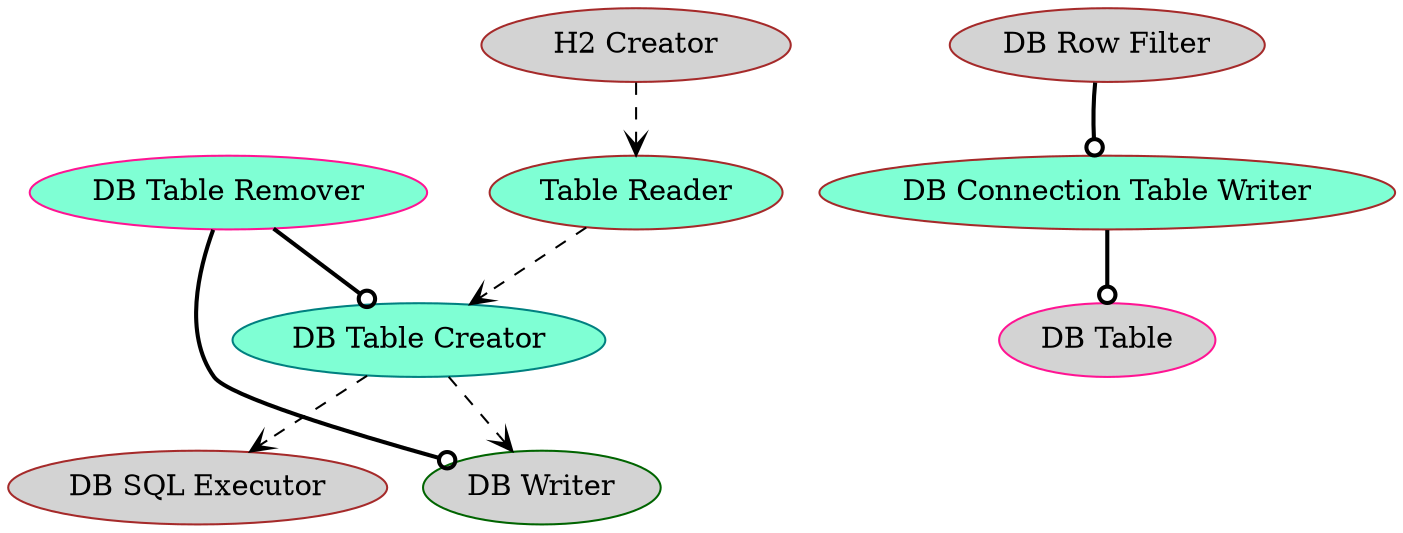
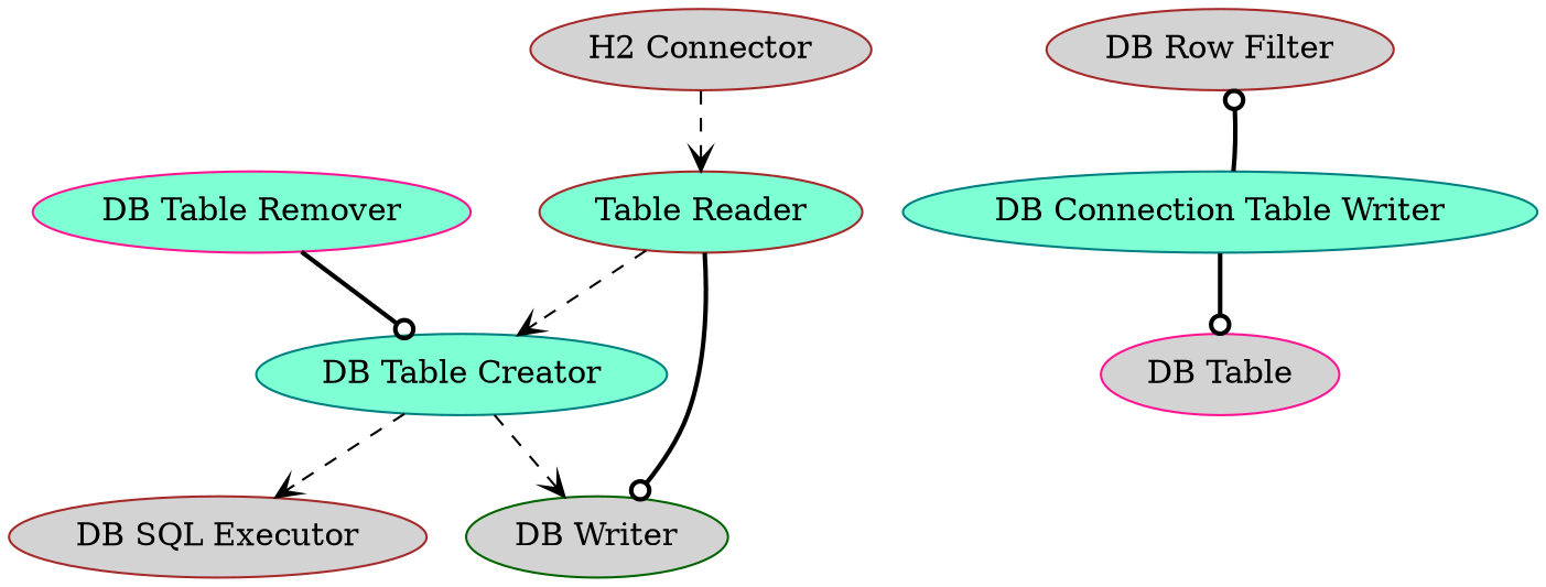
  digraph {
    rankdir=TB
    node [color=brown fillcolor=lightgrey style=filled]
    edge [arrowhead=vee style=dashed]
    n1 [fillcolor=aquamarine label="Table Reader"]
    n2 [color=teal fillcolor=aquamarine label="DB Table Creator"]
    n3 [color=darkgreen label="DB Writer"]
    n4 [label="DB SQL Executor"]
-   n5 [label="H2 Creator"]
+   n5 [label="H2 Connector"]
    n6 [color=deeppink fillcolor=aquamarine label="DB Table Remover"]
    n7 [label="DB Row Filter"]
-   n8 [fillcolor=aquamarine label="DB Connection Table Writer"]
+   n8 [color=teal fillcolor=aquamarine label="DB Connection Table Writer"]
    n9 [color=deeppink label="DB Table"]
    n1 -> n2
-   n6 -> n3 [arrowhead=odot style=bold]
+   n1 -> n3 [arrowhead=odot style=bold]
    n2 -> n3
    n2 -> n4
    n5 -> n1
    n6 -> n2 [arrowhead=odot style=bold]
-   n7 -> n8 [arrowhead=odot style=bold]
+   n8 -> n7 [arrowhead=odot style=bold]
    n8 -> n9 [arrowhead=odot style=bold]
  }
